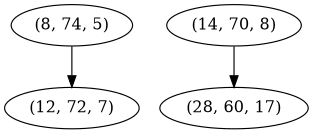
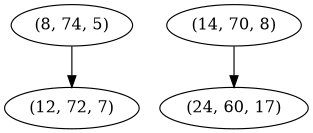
  digraph {
    "(8, 74, 5)"
    "(12, 72, 7)"
    "(14, 70, 8)"
-   "(24, 60, 17)" [label="(28, 60, 17)"]
+   "(24, 60, 17)"
    "(8, 74, 5)" -> "(12, 72, 7)"
    "(14, 70, 8)" -> "(24, 60, 17)"
  }
